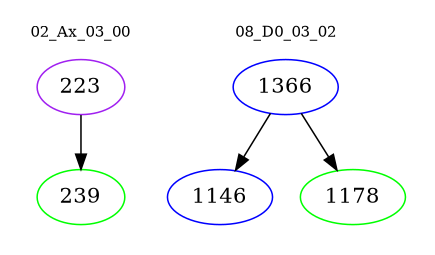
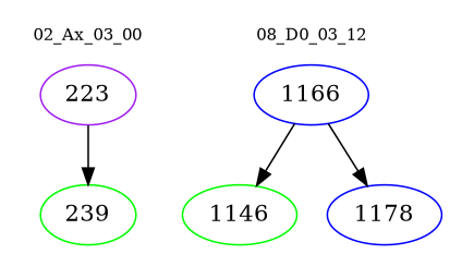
  digraph {
    node [color=green]
    edge [color=black]
    n1 [color=purple label=223]
    n2 [label=239]
-   n3 [color=blue label=1366]
-   n4 [color=blue label=1146]
-   n5 [label=1178]
+   n3 [color=blue label=1166]
+   n4 [label=1146]
+   n5 [color=blue label=1178]
    subgraph cluster_1 {
      color=white
      fontsize=10
      label="02_Ax_03_00"
      n1
      n2
    }
    subgraph cluster_2 {
      color=white
      fontsize=10
-     label="08_D0_03_02"
+     label="08_D0_03_12"
      n3
      n4
      n5
    }
    n1 -> n2
    n3 -> n4
    n3 -> n5
  }
